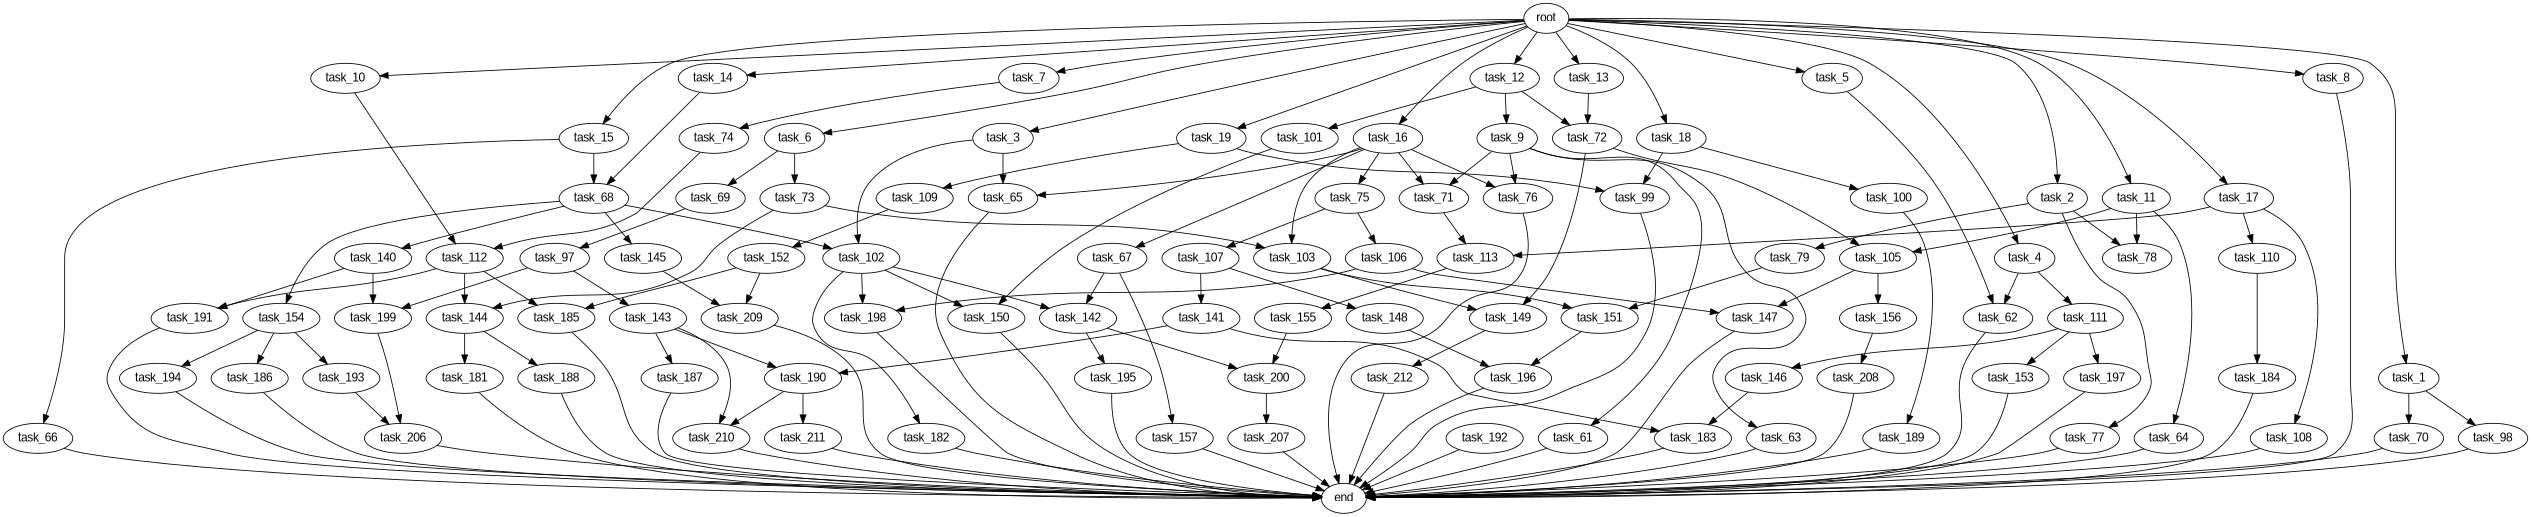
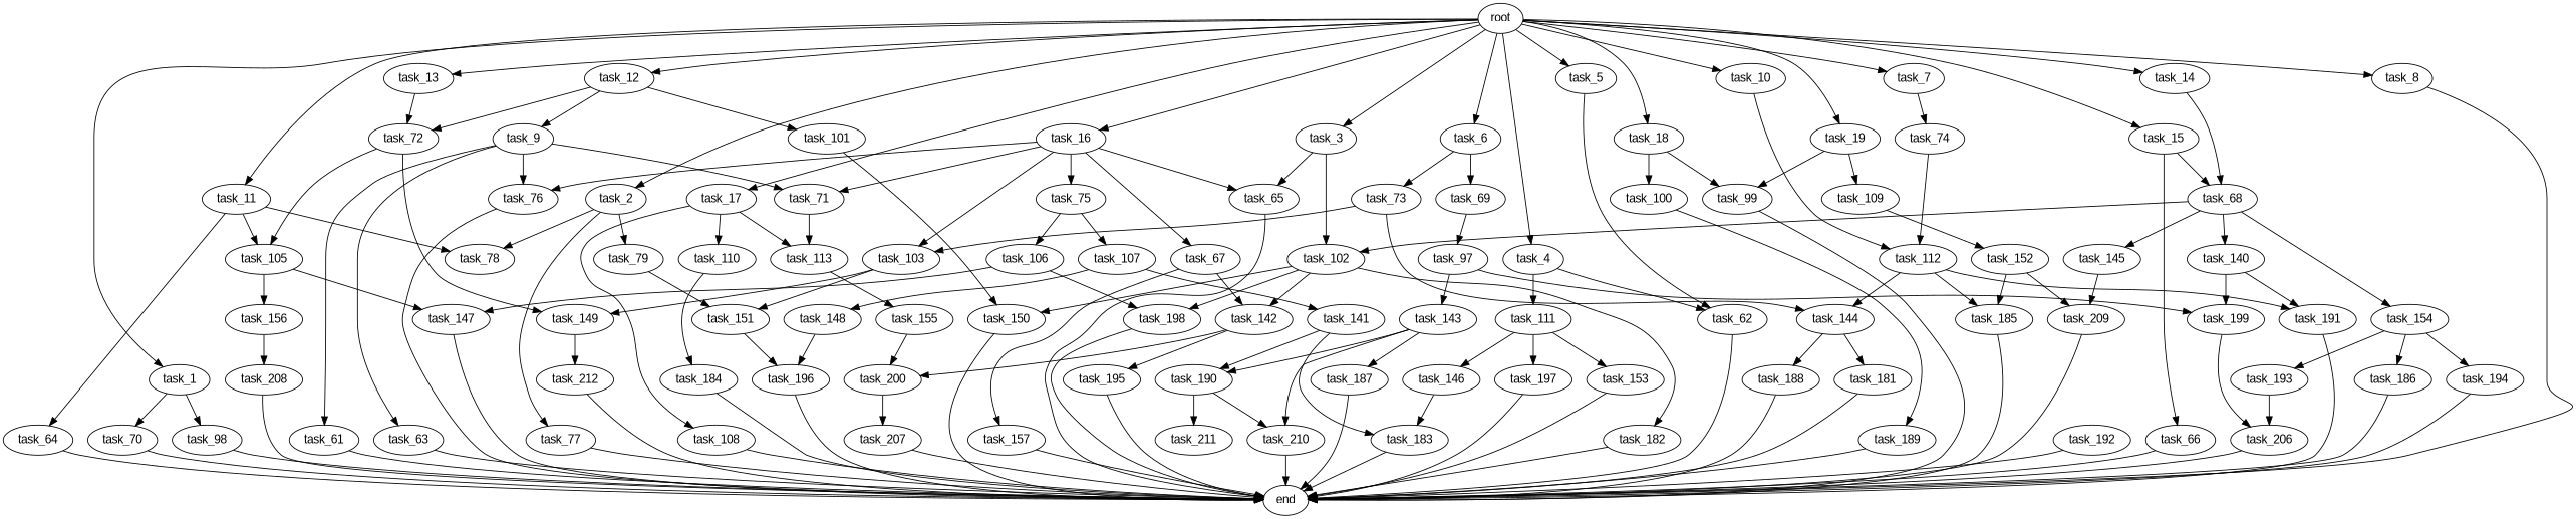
  digraph {
    fontname="Liberation Sans"
    node [fontname="Liberation Sans"]
    edge [fontname="Liberation Sans"]
    task_67
    task_157
    task_142
    end
    task_200
    task_195
    task_193
    task_206
    task_12
    task_72
    task_101
    task_9
    task_105
    task_149
    task_150
    task_73
    task_103
    task_144
    task_151
    task_188
    task_181
    task_5
    task_62
    task_211
    task_63
    task_196
    task_17
    task_113
    task_110
    task_108
    task_155
    task_184
    task_2
    task_79
    task_77
    task_78
    task_13
    task_197
    task_207
    task_102
    task_182
    task_198
    task_11
    task_64
    task_147
    task_156
    task_15
    task_66
    task_68
    task_154
    task_140
    task_145
    task_109
    task_152
    task_185
    task_209
    task_191
    task_192
    root
    task_8
    task_18
    task_1
    task_3
    task_4
    task_16
    task_19
    task_7
    task_6
    task_10
    task_14
    task_99
    task_100
    task_70
    task_98
    task_65
    task_61
    task_76
    task_71
    task_111
    task_75
    task_74
    task_69
    task_112
    task_212
    task_97
    task_199
    task_143
    task_190
    task_210
    task_187
    task_189
    task_141
    task_183
    task_194
    task_208
    task_106
    task_186
    task_148
    task_107
    task_146
    task_153
    task_67 -> task_157
    task_67 -> task_142
    task_157 -> end
    task_142 -> task_200
    task_142 -> task_195
    task_200 -> task_207
    task_195 -> end
    task_193 -> task_206
    task_206 -> end
    task_12 -> task_72
    task_12 -> task_101
    task_12 -> task_9
    task_72 -> task_105
    task_72 -> task_149
    task_101 -> task_150
    task_9 -> task_63
    task_9 -> task_61
    task_9 -> task_76
    task_9 -> task_71
    task_105 -> task_147
    task_105 -> task_156
    task_149 -> task_212
    task_150 -> end
    task_73 -> task_103
    task_73 -> task_144
    task_103 -> task_149
    task_103 -> task_151
    task_144 -> task_188
    task_144 -> task_181
    task_151 -> task_196
    task_188 -> end
    task_181 -> end
    task_5 -> task_62
    task_62 -> end
-   task_211 -> end
    task_63 -> end
    task_196 -> end
    task_17 -> task_113
    task_17 -> task_110
    task_17 -> task_108
    task_113 -> task_155
    task_110 -> task_184
    task_108 -> end
    task_155 -> task_200
    task_184 -> end
    task_2 -> task_79
    task_2 -> task_77
    task_2 -> task_78
    task_79 -> task_151
    task_77 -> end
    task_13 -> task_72
    task_197 -> end
    task_207 -> end
    task_102 -> task_142
    task_102 -> task_150
    task_102 -> task_182
    task_102 -> task_198
    task_182 -> end
    task_198 -> end
    task_11 -> task_105
    task_11 -> task_78
    task_11 -> task_64
    task_64 -> end
    task_147 -> end
    task_156 -> task_208
    task_15 -> task_66
    task_15 -> task_68
    task_66 -> end
    task_68 -> task_102
    task_68 -> task_154
    task_68 -> task_140
    task_68 -> task_145
    task_154 -> task_193
    task_154 -> task_194
    task_154 -> task_186
    task_140 -> task_191
    task_140 -> task_199
    task_145 -> task_209
    task_109 -> task_152
    task_152 -> task_185
    task_152 -> task_209
    task_185 -> end
    task_209 -> end
    task_191 -> end
    task_192 -> end
    root -> task_12
    root -> task_5
    root -> task_17
    root -> task_2
    root -> task_13
    root -> task_11
    root -> task_15
    root -> task_8
    root -> task_18
    root -> task_1
    root -> task_3
    root -> task_4
    root -> task_16
    root -> task_19
    root -> task_7
    root -> task_6
    root -> task_10
    root -> task_14
    task_8 -> end
    task_18 -> task_99
    task_18 -> task_100
    task_1 -> task_70
    task_1 -> task_98
    task_3 -> task_102
    task_3 -> task_65
    task_4 -> task_62
    task_4 -> task_111
    task_16 -> task_67
    task_16 -> task_103
    task_16 -> task_65
    task_16 -> task_76
    task_16 -> task_71
    task_16 -> task_75
    task_19 -> task_109
    task_19 -> task_99
    task_7 -> task_74
    task_6 -> task_73
    task_6 -> task_69
    task_10 -> task_112
    task_14 -> task_68
    task_99 -> end
    task_100 -> task_189
    task_70 -> end
    task_98 -> end
    task_65 -> end
    task_61 -> end
    task_76 -> end
    task_71 -> task_113
    task_111 -> task_197
    task_111 -> task_146
    task_111 -> task_153
    task_75 -> task_106
    task_75 -> task_107
    task_74 -> task_112
    task_69 -> task_97
    task_112 -> task_144
    task_112 -> task_185
    task_112 -> task_191
    task_212 -> end
    task_97 -> task_199
    task_97 -> task_143
    task_199 -> task_206
    task_143 -> task_190
    task_143 -> task_210
    task_143 -> task_187
    task_190 -> task_211
    task_190 -> task_210
    task_210 -> end
    task_187 -> end
    task_189 -> end
    task_141 -> task_190
    task_141 -> task_183
    task_183 -> end
    task_194 -> end
    task_208 -> end
    task_106 -> task_198
    task_106 -> task_147
    task_186 -> end
    task_148 -> task_196
    task_107 -> task_141
    task_107 -> task_148
    task_146 -> task_183
    task_153 -> end
  }
